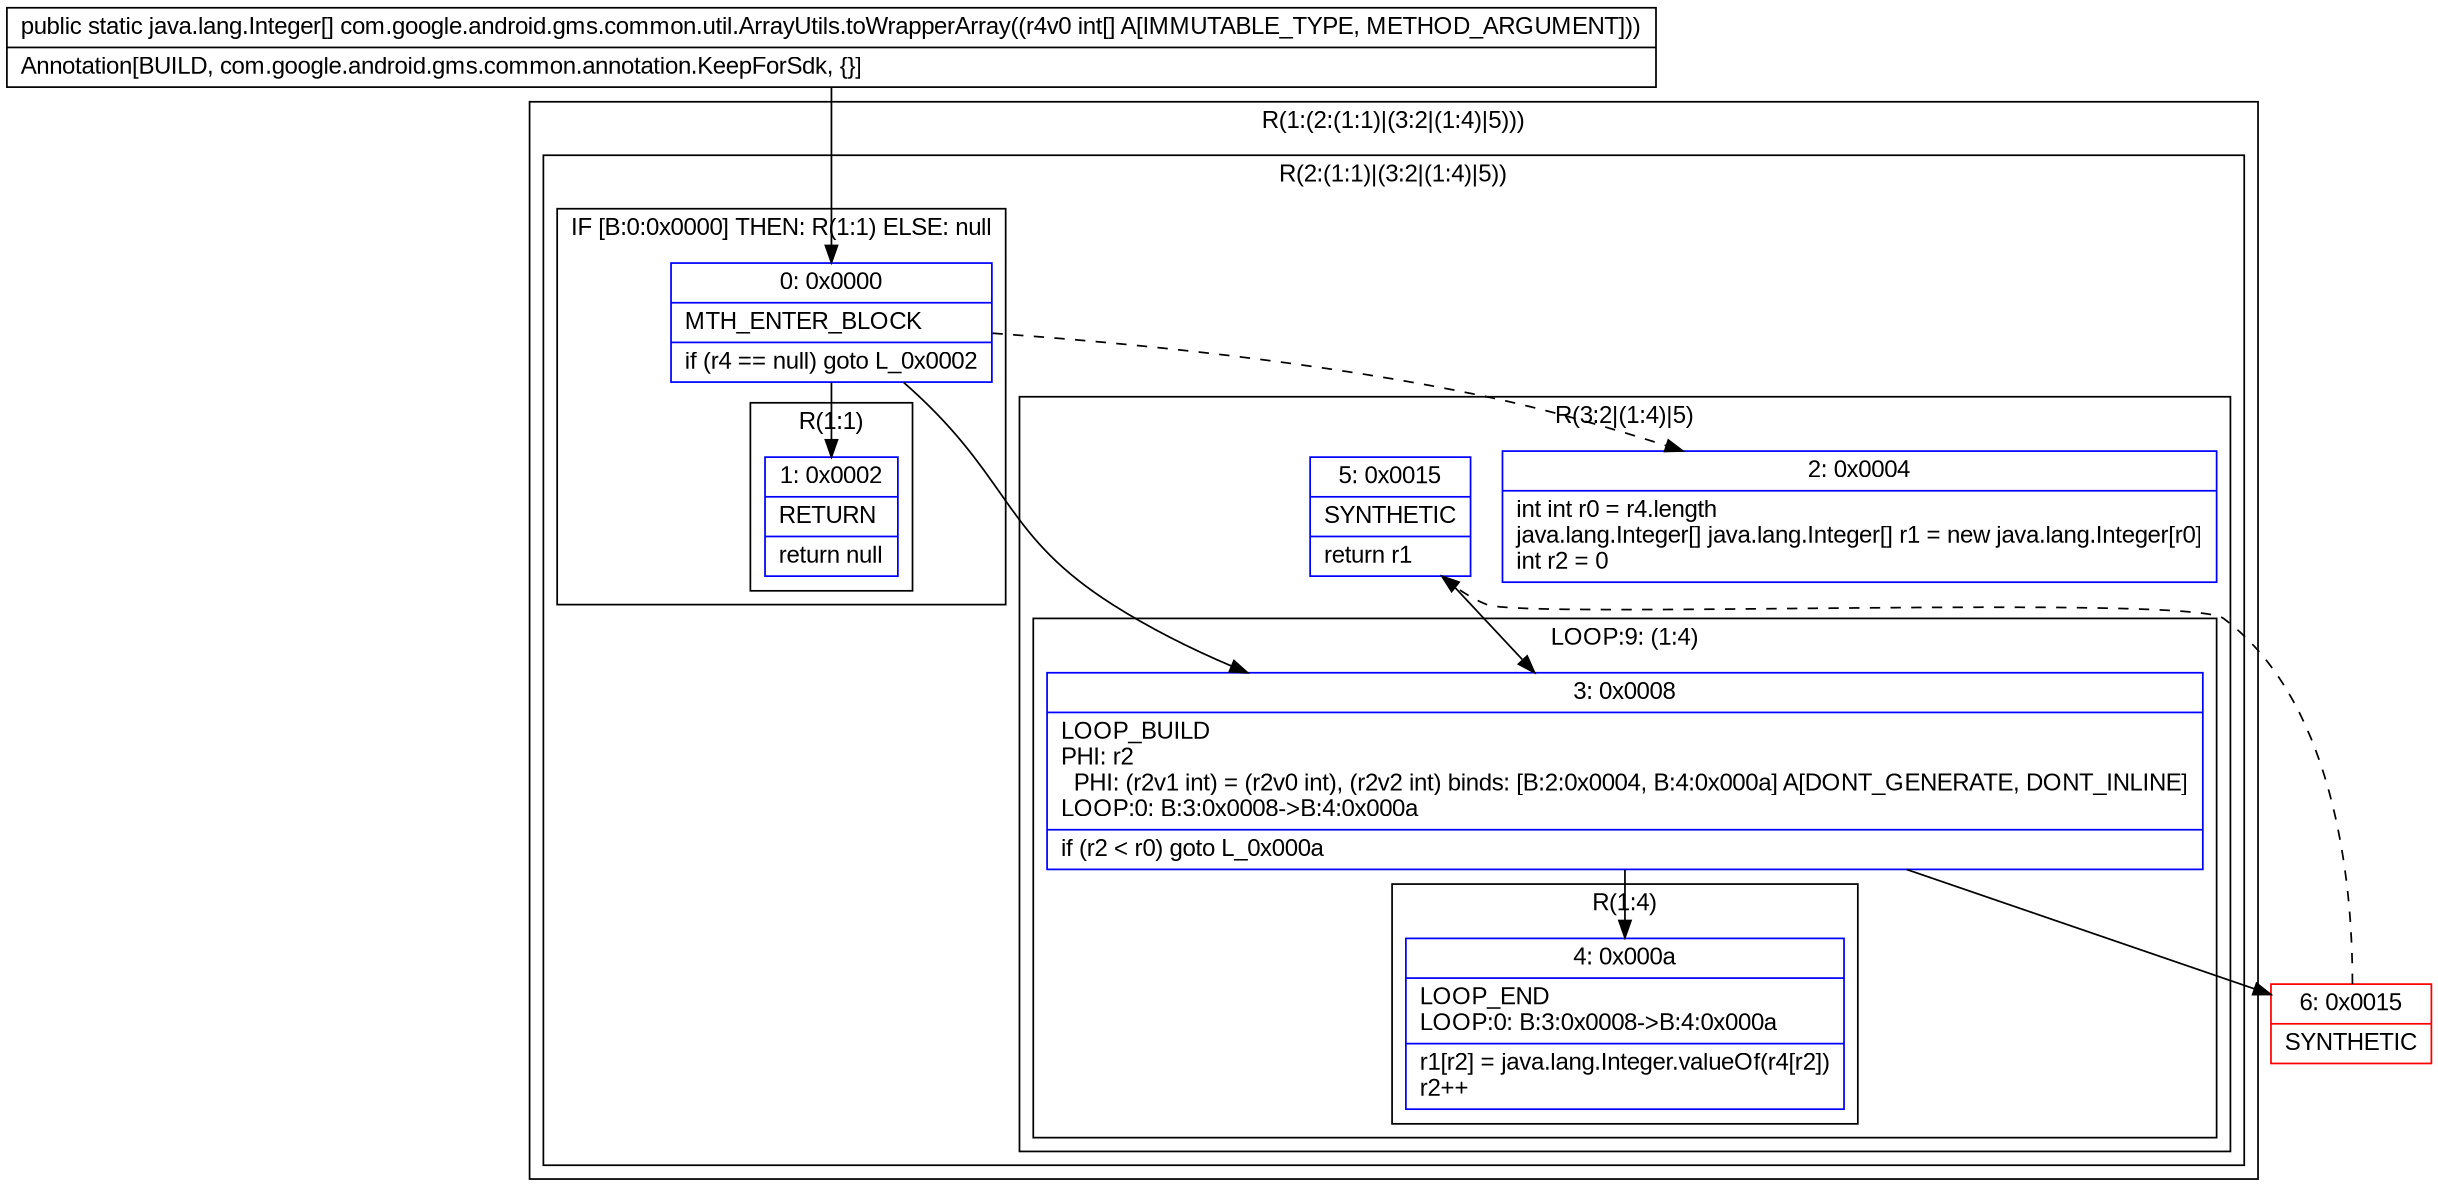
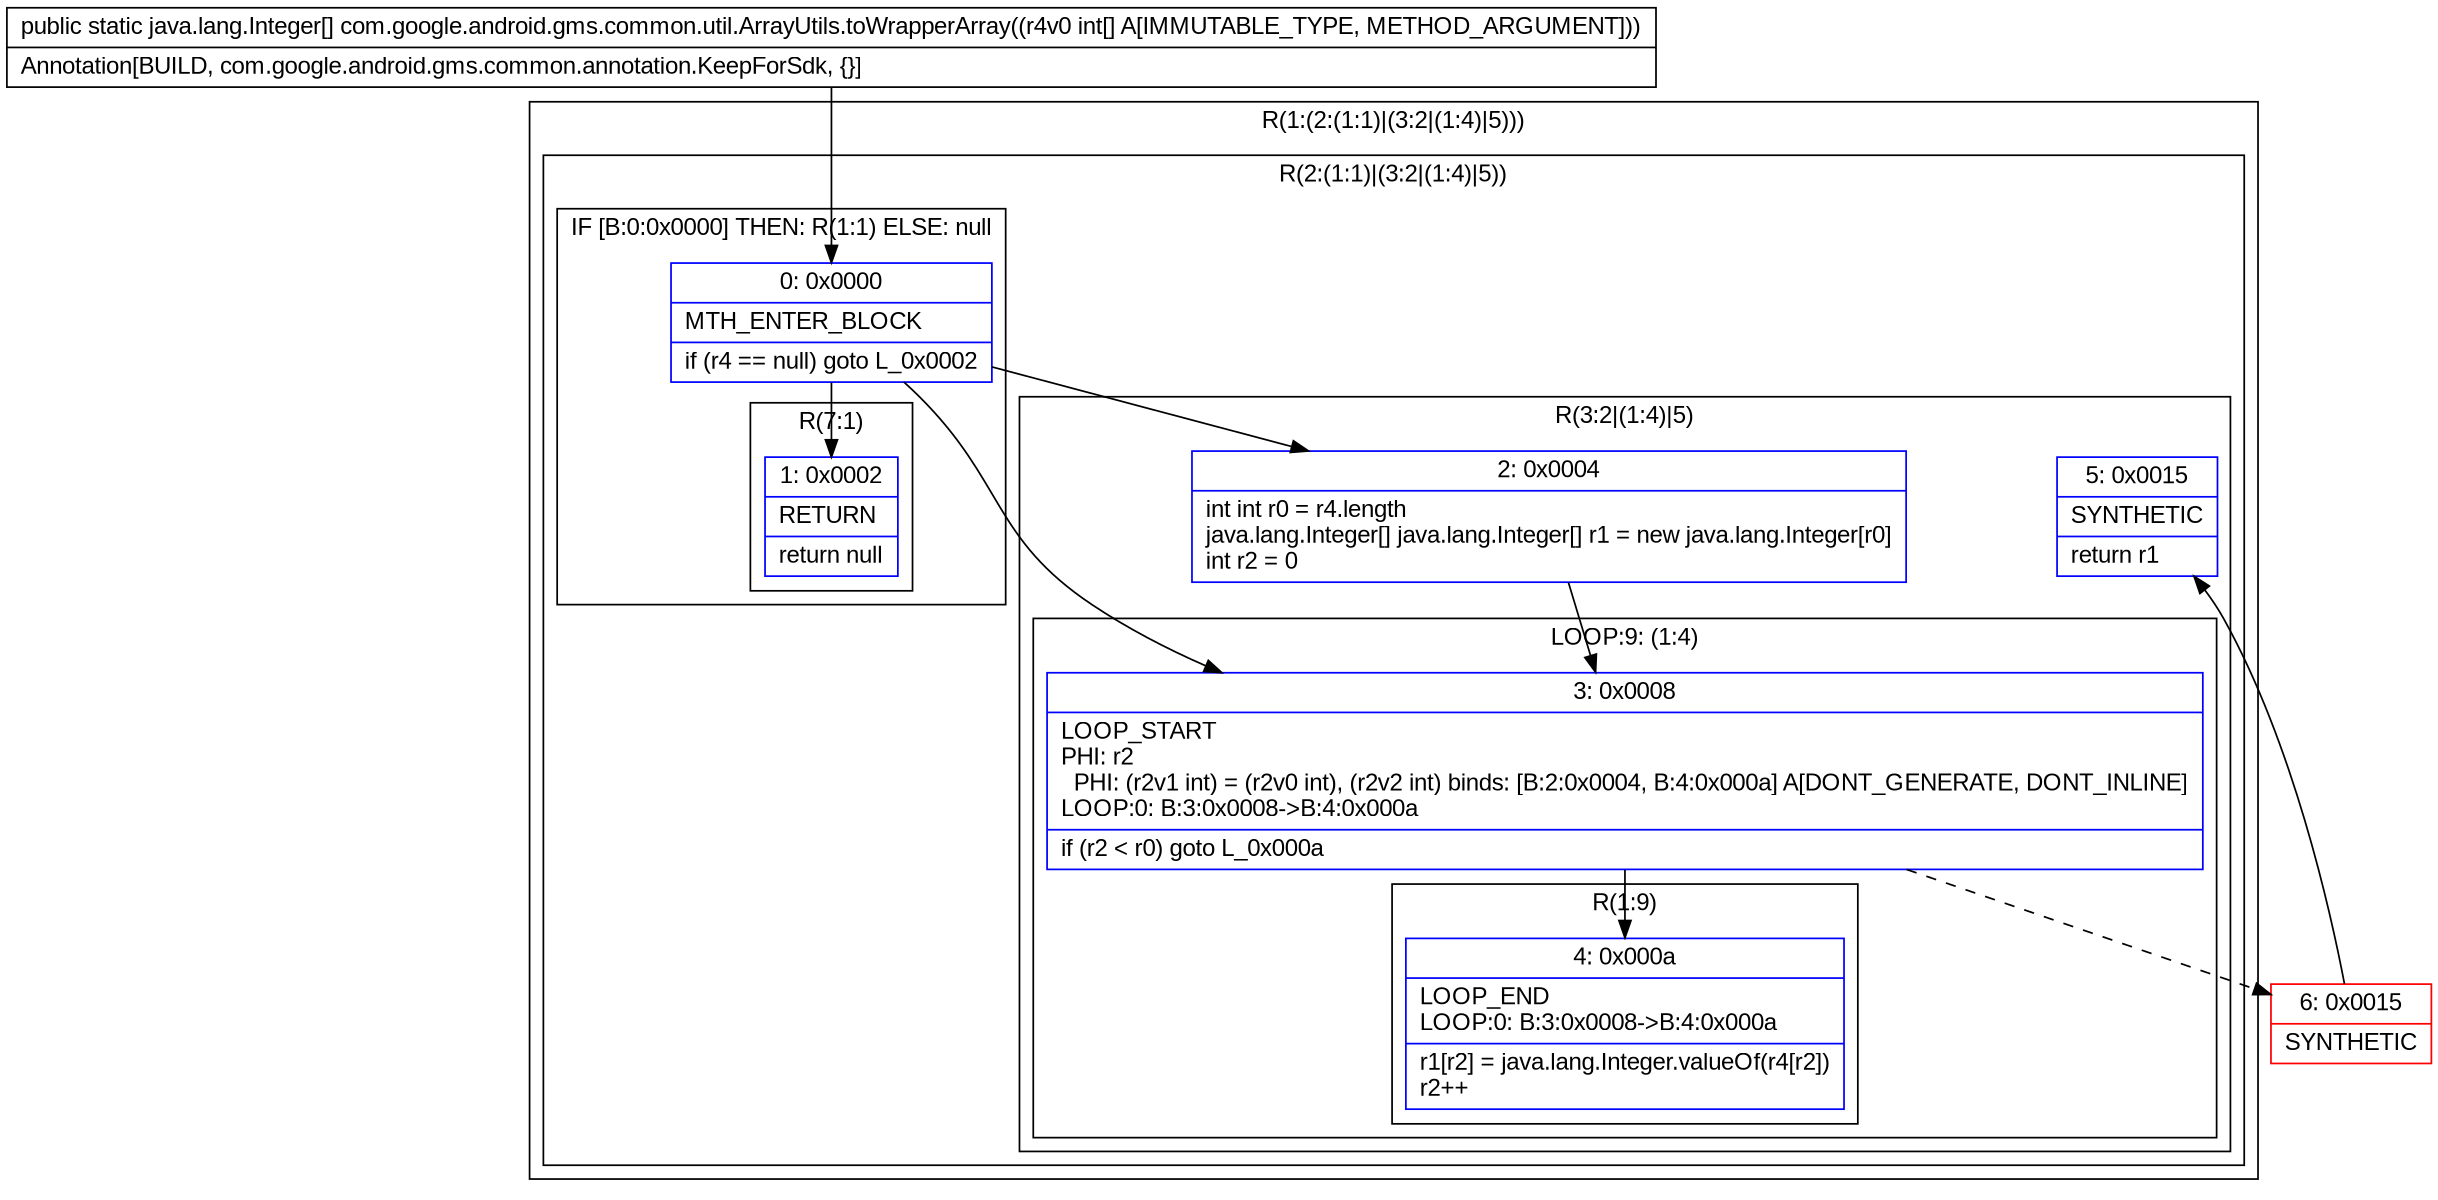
  digraph {
    fontname="Liberation Sans"
    node [color=blue fontname="Liberation Sans" shape=record]
    edge [fontname="Liberation Sans"]
    n1 [label="{1\:\ 0x0002|RETURN\l|return null\l}"]
    n2 [label="{0\:\ 0x0000|MTH_ENTER_BLOCK\l|if (r4 == null) goto L_0x0002\l}"]
    n3 [label="{4\:\ 0x000a|LOOP_END\lLOOP:0: B:3:0x0008\-\>B:4:0x000a\l|r1[r2] = java.lang.Integer.valueOf(r4[r2])\lr2++\l}"]
-   n4 [label="{3\:\ 0x0008|LOOP_BUILD\lPHI: r2 \l  PHI: (r2v1 int) = (r2v0 int), (r2v2 int) binds: [B:2:0x0004, B:4:0x000a] A[DONT_GENERATE, DONT_INLINE]\lLOOP:0: B:3:0x0008\-\>B:4:0x000a\l|if (r2 \< r0) goto L_0x000a\l}"]
+   n4 [label="{3\:\ 0x0008|LOOP_START\lPHI: r2 \l  PHI: (r2v1 int) = (r2v0 int), (r2v2 int) binds: [B:2:0x0004, B:4:0x000a] A[DONT_GENERATE, DONT_INLINE]\lLOOP:0: B:3:0x0008\-\>B:4:0x000a\l|if (r2 \< r0) goto L_0x000a\l}"]
    n5 [label="{2\:\ 0x0004|int int r0 = r4.length\ljava.lang.Integer[] java.lang.Integer[] r1 = new java.lang.Integer[r0]\lint r2 = 0\l}"]
    n6 [label="{5\:\ 0x0015|SYNTHETIC\l|return r1\l}"]
    n7 [color=red label="{6\:\ 0x0015|SYNTHETIC\l}"]
    n8 [label="{public static java.lang.Integer[] com.google.android.gms.common.util.ArrayUtils.toWrapperArray((r4v0 int[] A[IMMUTABLE_TYPE, METHOD_ARGUMENT]))  | Annotation[BUILD, com.google.android.gms.common.annotation.KeepForSdk, \{\}]\l}" color=""]
    subgraph cluster_1 {
      label="R(1:(2:(1:1)|(3:2|(1:4)|5)))"
      subgraph cluster_2 {
        label="R(2:(1:1)|(3:2|(1:4)|5))"
        subgraph cluster_3 {
          label="IF [B:0:0x0000] THEN: R(1:1) ELSE: null"
          n2
          subgraph cluster_4 {
-           label="R(1:1)"
+           label="R(7:1)"
            n1
          }
        }
        subgraph cluster_5 {
          label="R(3:2|(1:4)|5)"
          n5
          n6
          subgraph cluster_6 {
            label="LOOP:9: (1:4)"
            n4
            subgraph cluster_7 {
-             label="R(1:4)"
+             label="R(1:9)"
              n3
            }
          }
        }
      }
    }
    n2 -> n1
    n2 -> n4
-   n2 -> n5 [style=dashed]
+   n2 -> n5 [style=solid]
    n4 -> n3
-   n4 -> n7 [style=solid]
-   n6 -> n4
-   n7 -> n6 [style=dashed]
+   n4 -> n7 [style=dashed]
+   n5 -> n4
+   n7 -> n6
    n8 -> n2
  }
